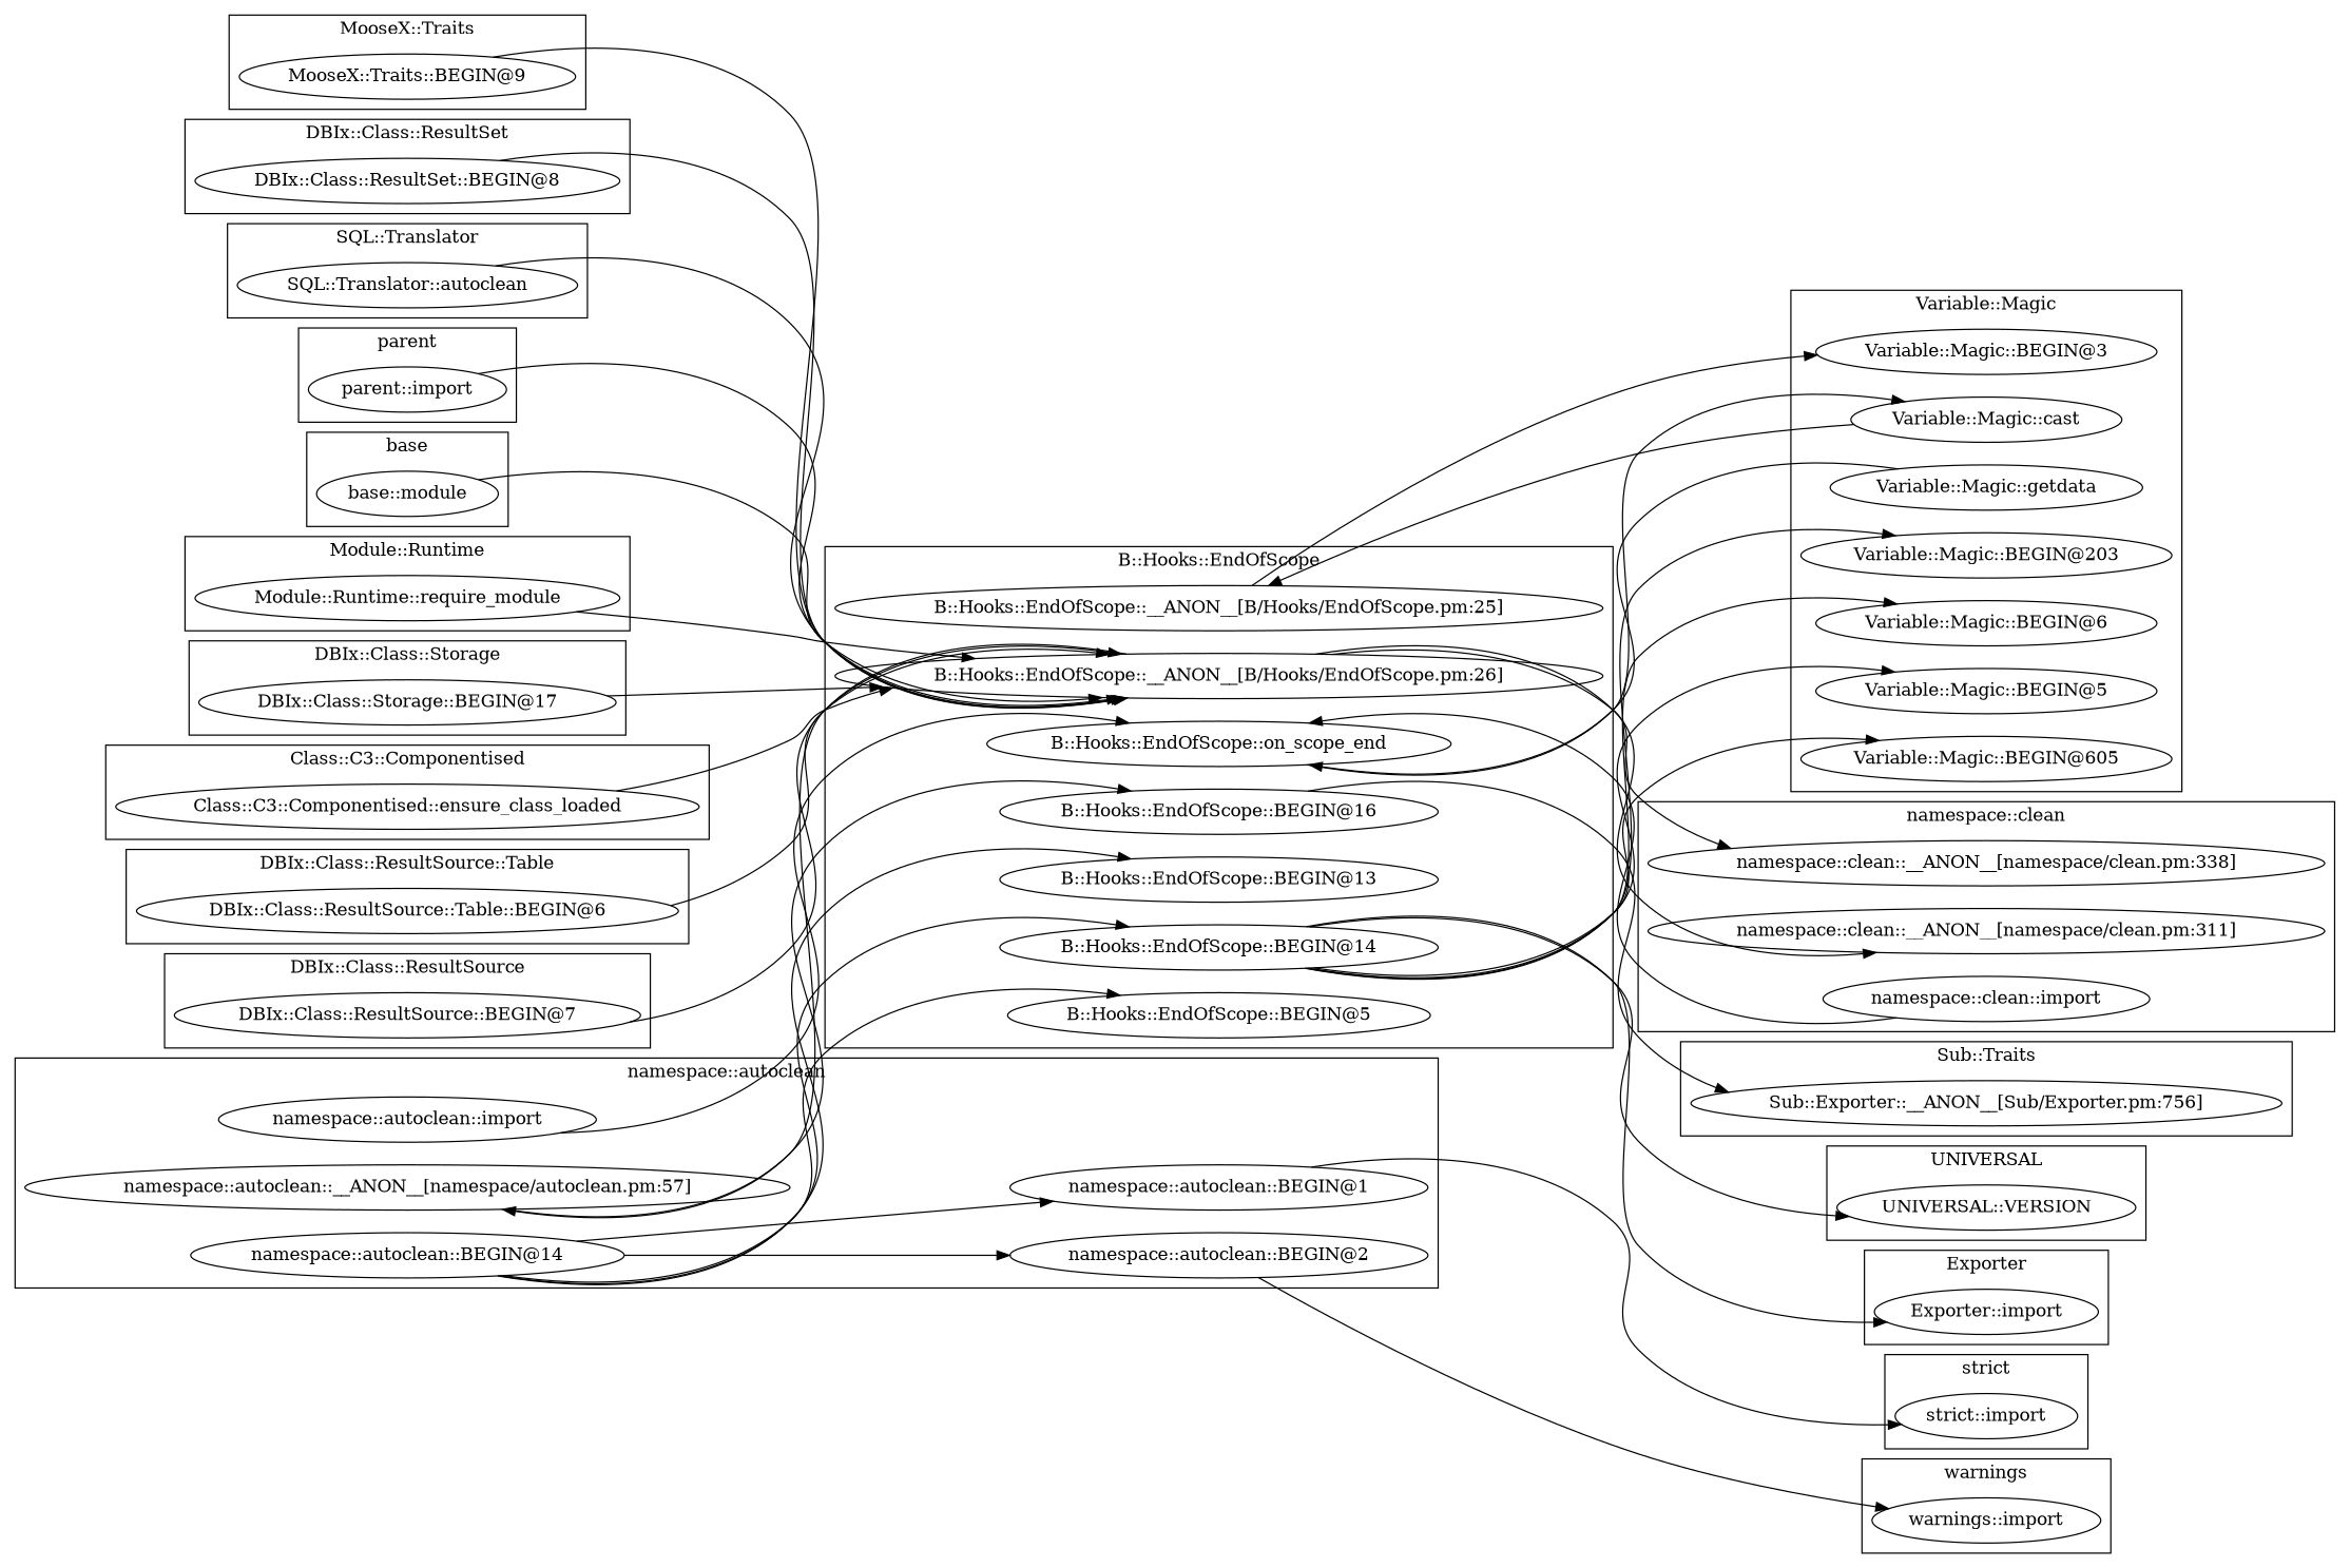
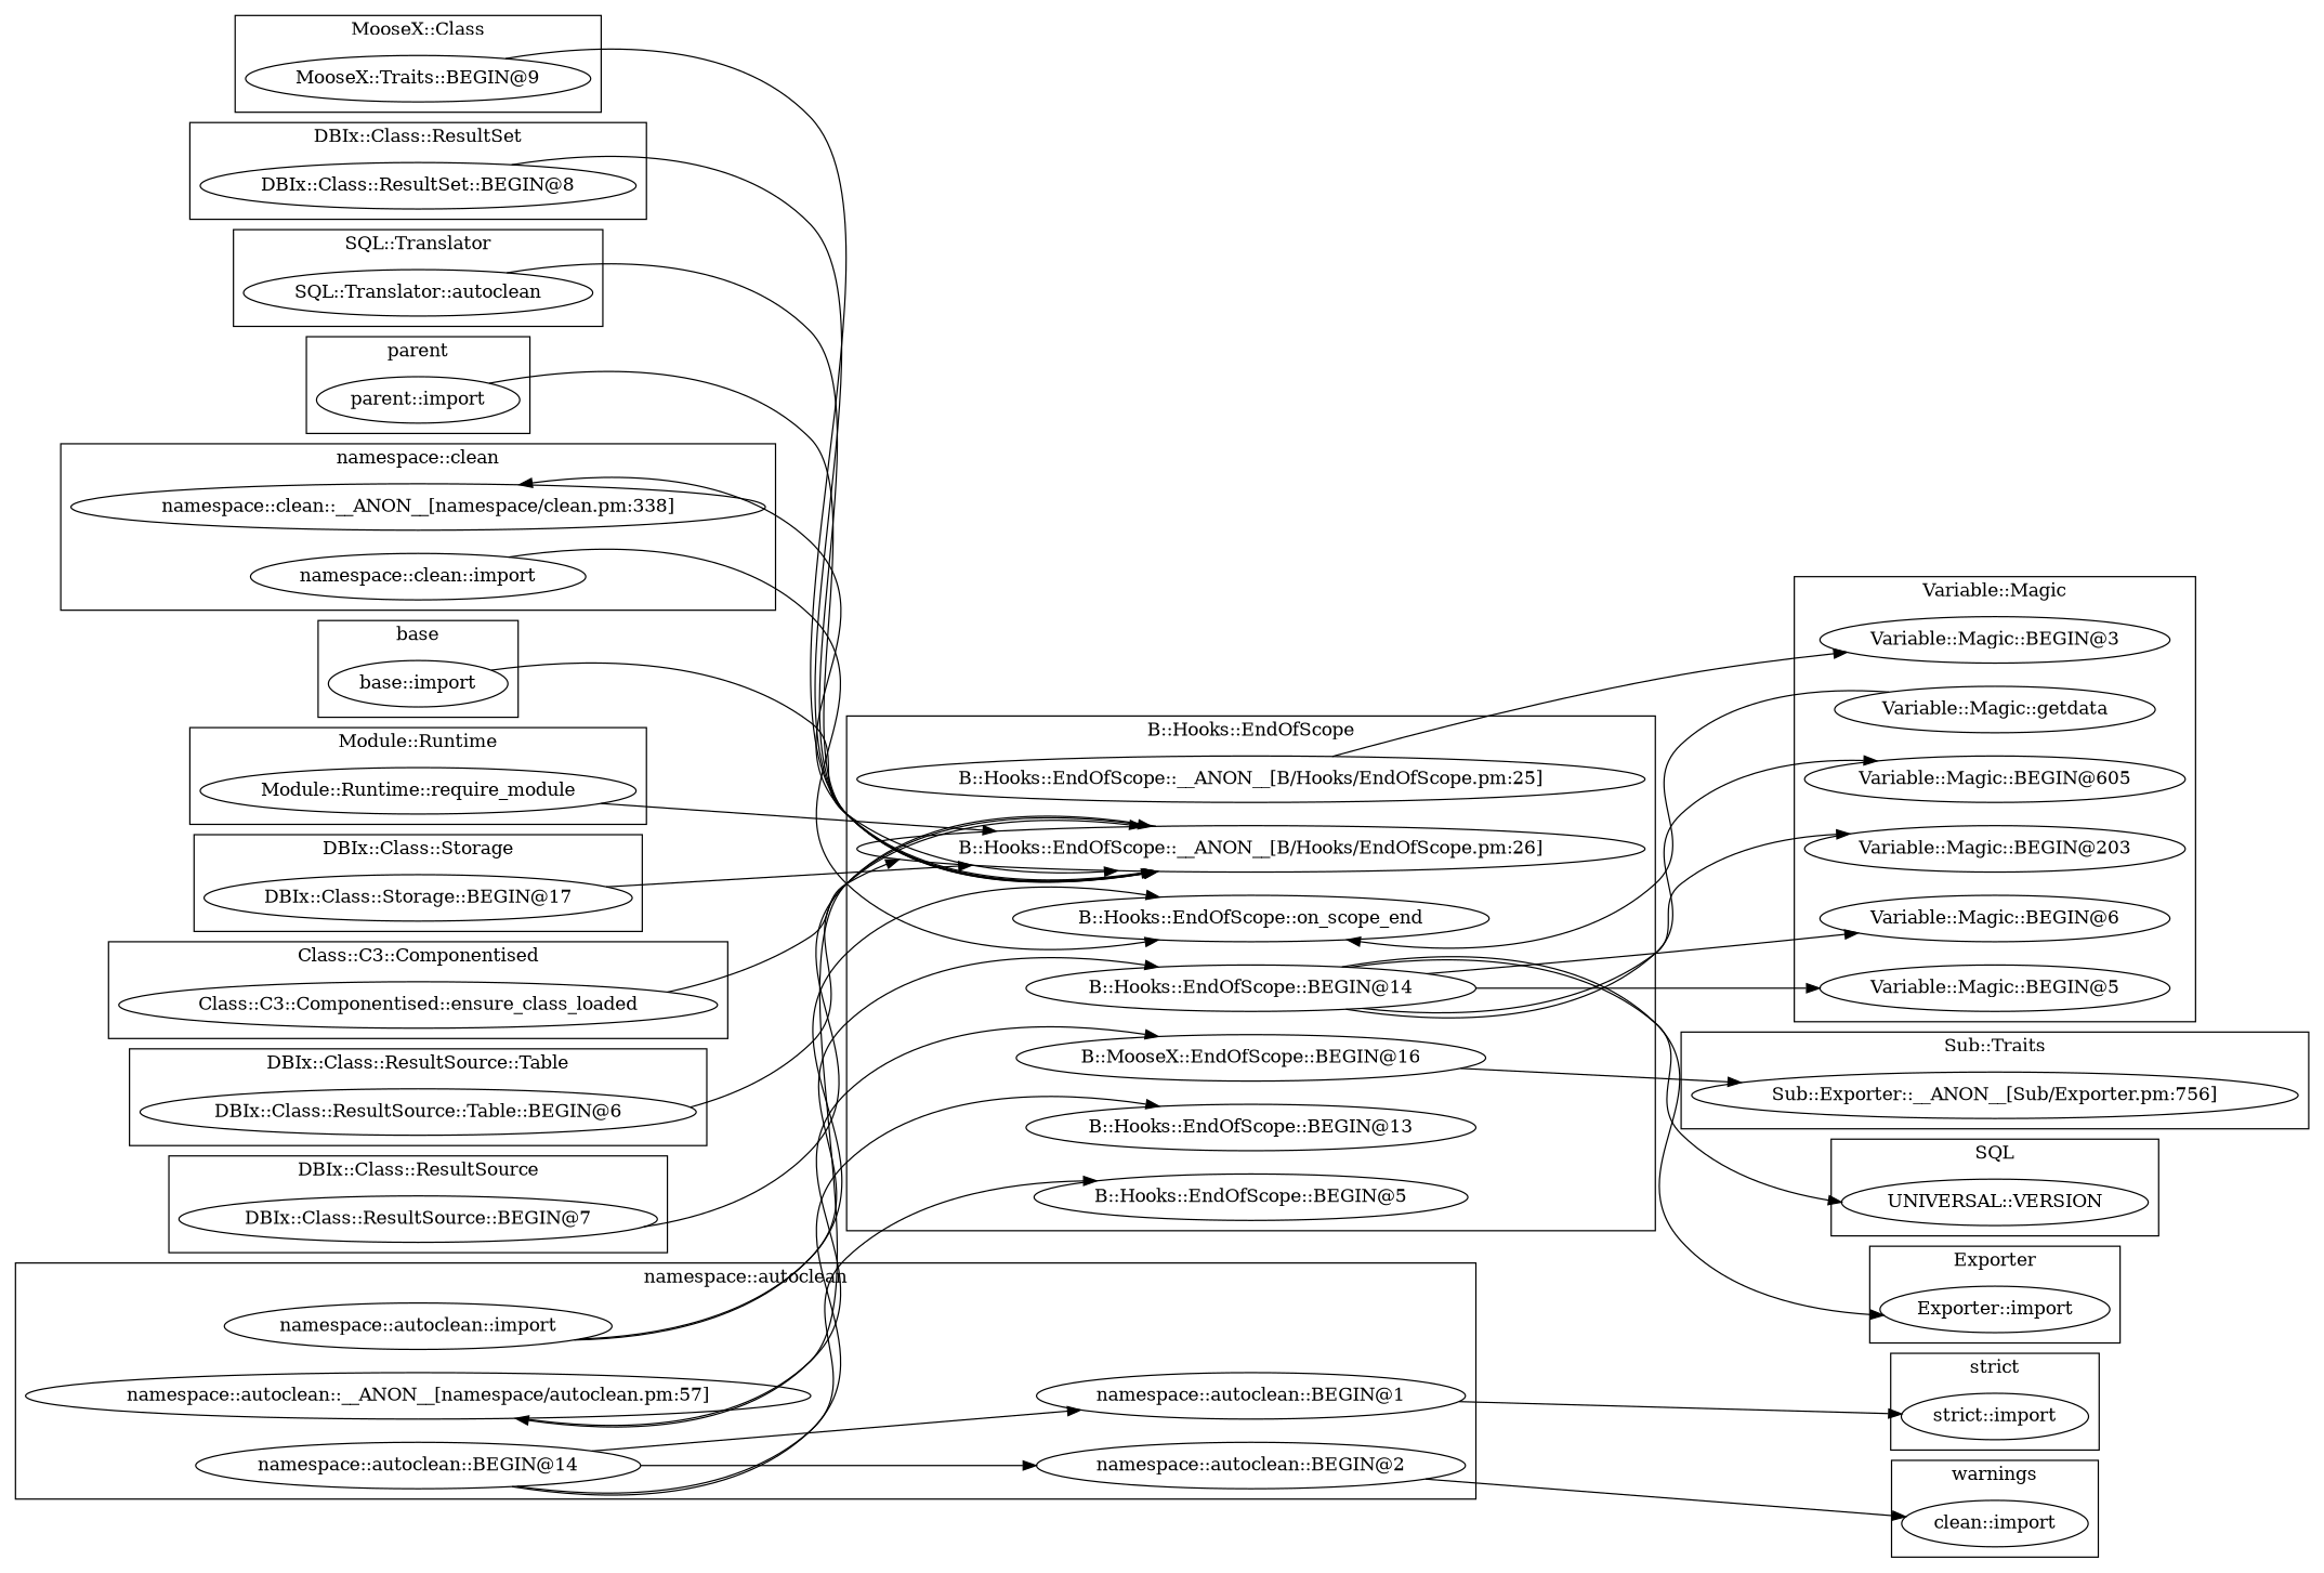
  digraph {
    rankdir=LR
    "Variable::Magic::BEGIN@5"
    "Variable::Magic::BEGIN@605"
    "Variable::Magic::BEGIN@203"
    "Variable::Magic::BEGIN@3"
-   "Variable::Magic::cast"
    "Variable::Magic::getdata"
    "Variable::Magic::BEGIN@6"
    "MooseX::Traits::BEGIN@9"
    "DBIx::Class::ResultSet::BEGIN@8"
    n10 [label="SQL::Translator::autoclean"]
    "parent::import"
    "UNIVERSAL::VERSION"
-   "namespace::clean::__ANON__[namespace/clean.pm:311]"
    "namespace::clean::import"
    "namespace::clean::__ANON__[namespace/clean.pm:338]"
-   "base::import" [label="base::module"]
+   "base::import"
    "Module::Runtime::require_module"
    "DBIx::Class::Storage::BEGIN@17"
    "Exporter::import"
    "Class::C3::Componentised::ensure_class_loaded"
    "DBIx::Class::ResultSource::Table::BEGIN@6"
    "DBIx::Class::ResultSource::BEGIN@7"
-   "warnings::import"
+   "warnings::import" [label="clean::import"]
    "namespace::autoclean::BEGIN@1"
    "namespace::autoclean::BEGIN@14"
    "namespace::autoclean::BEGIN@2"
    "namespace::autoclean::__ANON__[namespace/autoclean.pm:57]"
    "namespace::autoclean::import"
    "B::Hooks::EndOfScope::__ANON__[B/Hooks/EndOfScope.pm:25]"
-   "B::Hooks::EndOfScope::BEGIN@16"
+   "B::Hooks::EndOfScope::BEGIN@16" [label="B::MooseX::EndOfScope::BEGIN@16"]
    "B::Hooks::EndOfScope::__ANON__[B/Hooks/EndOfScope.pm:26]"
    "B::Hooks::EndOfScope::BEGIN@13"
    "B::Hooks::EndOfScope::BEGIN@14"
    "B::Hooks::EndOfScope::on_scope_end"
    "B::Hooks::EndOfScope::BEGIN@5"
    "Sub::Exporter::__ANON__[Sub/Exporter.pm:756]"
    "strict::import"
    subgraph cluster_1 {
      label="Variable::Magic"
      "Variable::Magic::BEGIN@5"
      "Variable::Magic::BEGIN@605"
      "Variable::Magic::BEGIN@203"
      "Variable::Magic::BEGIN@3"
-     "Variable::Magic::cast"
      "Variable::Magic::getdata"
      "Variable::Magic::BEGIN@6"
    }
    subgraph cluster_2 {
-     label="MooseX::Traits"
+     label="MooseX::Class"
      "MooseX::Traits::BEGIN@9"
    }
    subgraph cluster_3 {
      label="DBIx::Class::ResultSet"
      "DBIx::Class::ResultSet::BEGIN@8"
    }
    subgraph cluster_4 {
      label="SQL::Translator"
      n10
    }
    subgraph cluster_5 {
      label=parent
      "parent::import"
    }
    subgraph cluster_6 {
-     label=UNIVERSAL
+     label=SQL
      "UNIVERSAL::VERSION"
    }
    subgraph cluster_7 {
      label="namespace::clean"
-     "namespace::clean::__ANON__[namespace/clean.pm:311]"
      "namespace::clean::import"
      "namespace::clean::__ANON__[namespace/clean.pm:338]"
    }
    subgraph cluster_8 {
      label=base
      "base::import"
    }
    subgraph cluster_9 {
      label="Module::Runtime"
      "Module::Runtime::require_module"
    }
    subgraph cluster_10 {
      label="DBIx::Class::Storage"
      "DBIx::Class::Storage::BEGIN@17"
    }
    subgraph cluster_11 {
      label=Exporter
      "Exporter::import"
    }
    subgraph cluster_12 {
      label="Class::C3::Componentised"
      "Class::C3::Componentised::ensure_class_loaded"
    }
    subgraph cluster_13 {
      label="DBIx::Class::ResultSource::Table"
      "DBIx::Class::ResultSource::Table::BEGIN@6"
    }
    subgraph cluster_14 {
      label="DBIx::Class::ResultSource"
      "DBIx::Class::ResultSource::BEGIN@7"
    }
    subgraph cluster_15 {
      label=warnings
      "warnings::import"
    }
    subgraph cluster_16 {
      label="namespace::autoclean"
      "namespace::autoclean::BEGIN@1"
      "namespace::autoclean::BEGIN@14"
      "namespace::autoclean::BEGIN@2"
      "namespace::autoclean::__ANON__[namespace/autoclean.pm:57]"
      "namespace::autoclean::import"
    }
    subgraph cluster_17 {
      label="B::Hooks::EndOfScope"
      "B::Hooks::EndOfScope::__ANON__[B/Hooks/EndOfScope.pm:25]"
      "B::Hooks::EndOfScope::BEGIN@16"
      "B::Hooks::EndOfScope::__ANON__[B/Hooks/EndOfScope.pm:26]"
      "B::Hooks::EndOfScope::BEGIN@13"
      "B::Hooks::EndOfScope::BEGIN@14"
      "B::Hooks::EndOfScope::on_scope_end"
      "B::Hooks::EndOfScope::BEGIN@5"
    }
    subgraph cluster_18 {
      label="Sub::Traits"
      "Sub::Exporter::__ANON__[Sub/Exporter.pm:756]"
    }
    subgraph cluster_19 {
      label="strict"
      "strict::import"
    }
-   "Variable::Magic::cast" -> "B::Hooks::EndOfScope::__ANON__[B/Hooks/EndOfScope.pm:25]"
    "Variable::Magic::getdata" -> "B::Hooks::EndOfScope::on_scope_end"
    "MooseX::Traits::BEGIN@9" -> "B::Hooks::EndOfScope::__ANON__[B/Hooks/EndOfScope.pm:26]"
    "DBIx::Class::ResultSet::BEGIN@8" -> "B::Hooks::EndOfScope::__ANON__[B/Hooks/EndOfScope.pm:26]"
    n10 -> "B::Hooks::EndOfScope::__ANON__[B/Hooks/EndOfScope.pm:26]"
    "parent::import" -> "B::Hooks::EndOfScope::__ANON__[B/Hooks/EndOfScope.pm:26]"
    "namespace::clean::import" -> "B::Hooks::EndOfScope::on_scope_end"
    "base::import" -> "B::Hooks::EndOfScope::__ANON__[B/Hooks/EndOfScope.pm:26]"
    "Module::Runtime::require_module" -> "B::Hooks::EndOfScope::__ANON__[B/Hooks/EndOfScope.pm:26]"
    "DBIx::Class::Storage::BEGIN@17" -> "B::Hooks::EndOfScope::__ANON__[B/Hooks/EndOfScope.pm:26]"
    "Class::C3::Componentised::ensure_class_loaded" -> "B::Hooks::EndOfScope::__ANON__[B/Hooks/EndOfScope.pm:26]"
    "DBIx::Class::ResultSource::Table::BEGIN@6" -> "B::Hooks::EndOfScope::__ANON__[B/Hooks/EndOfScope.pm:26]"
    "DBIx::Class::ResultSource::BEGIN@7" -> "B::Hooks::EndOfScope::__ANON__[B/Hooks/EndOfScope.pm:26]"
    "namespace::autoclean::BEGIN@1" -> "strict::import"
    "namespace::autoclean::BEGIN@14" -> "namespace::autoclean::BEGIN@1"
    "namespace::autoclean::BEGIN@14" -> "namespace::autoclean::BEGIN@2"
    "namespace::autoclean::BEGIN@14" -> "B::Hooks::EndOfScope::BEGIN@13"
-   "namespace::autoclean::BEGIN@14" -> "B::Hooks::EndOfScope::BEGIN@14"
+   "namespace::autoclean::import" -> "B::Hooks::EndOfScope::BEGIN@14"
    "namespace::autoclean::BEGIN@14" -> "B::Hooks::EndOfScope::BEGIN@5"
    "namespace::autoclean::BEGIN@2" -> "warnings::import"
    "namespace::autoclean::__ANON__[namespace/autoclean.pm:57]" -> "B::Hooks::EndOfScope::BEGIN@16"
    "namespace::autoclean::import" -> "B::Hooks::EndOfScope::on_scope_end"
    "B::Hooks::EndOfScope::__ANON__[B/Hooks/EndOfScope.pm:25]" -> "Variable::Magic::BEGIN@3"
    "B::Hooks::EndOfScope::BEGIN@16" -> "Sub::Exporter::__ANON__[Sub/Exporter.pm:756]"
-   "B::Hooks::EndOfScope::__ANON__[B/Hooks/EndOfScope.pm:26]" -> "namespace::clean::__ANON__[namespace/clean.pm:311]"
    "B::Hooks::EndOfScope::__ANON__[B/Hooks/EndOfScope.pm:26]" -> "namespace::clean::__ANON__[namespace/clean.pm:338]"
    "B::Hooks::EndOfScope::__ANON__[B/Hooks/EndOfScope.pm:26]" -> "namespace::autoclean::__ANON__[namespace/autoclean.pm:57]"
    "B::Hooks::EndOfScope::BEGIN@14" -> "Variable::Magic::BEGIN@5"
    "B::Hooks::EndOfScope::BEGIN@14" -> "Variable::Magic::BEGIN@605"
    "B::Hooks::EndOfScope::BEGIN@14" -> "Variable::Magic::BEGIN@203"
    "B::Hooks::EndOfScope::BEGIN@14" -> "Variable::Magic::BEGIN@6"
    "B::Hooks::EndOfScope::BEGIN@14" -> "UNIVERSAL::VERSION"
    "B::Hooks::EndOfScope::BEGIN@14" -> "Exporter::import"
-   "B::Hooks::EndOfScope::on_scope_end" -> "Variable::Magic::cast"
  }
